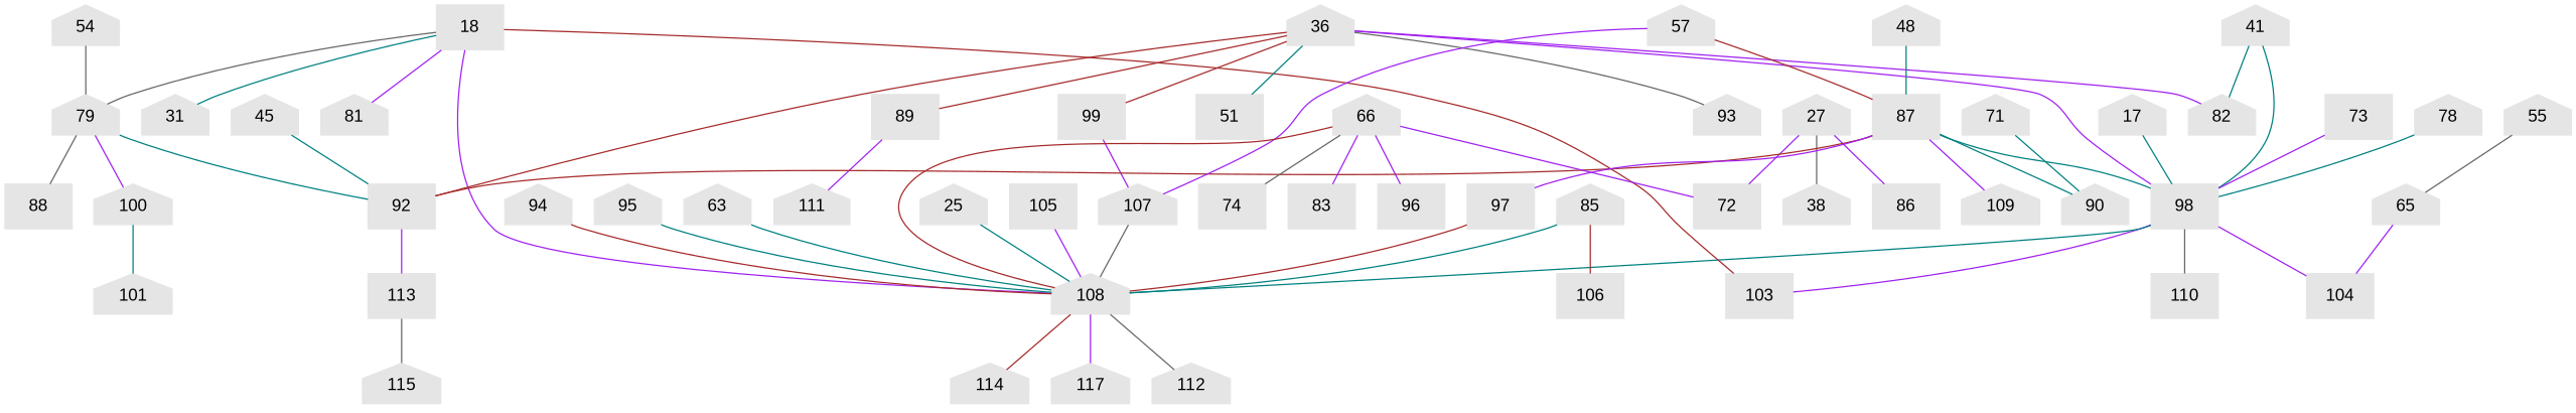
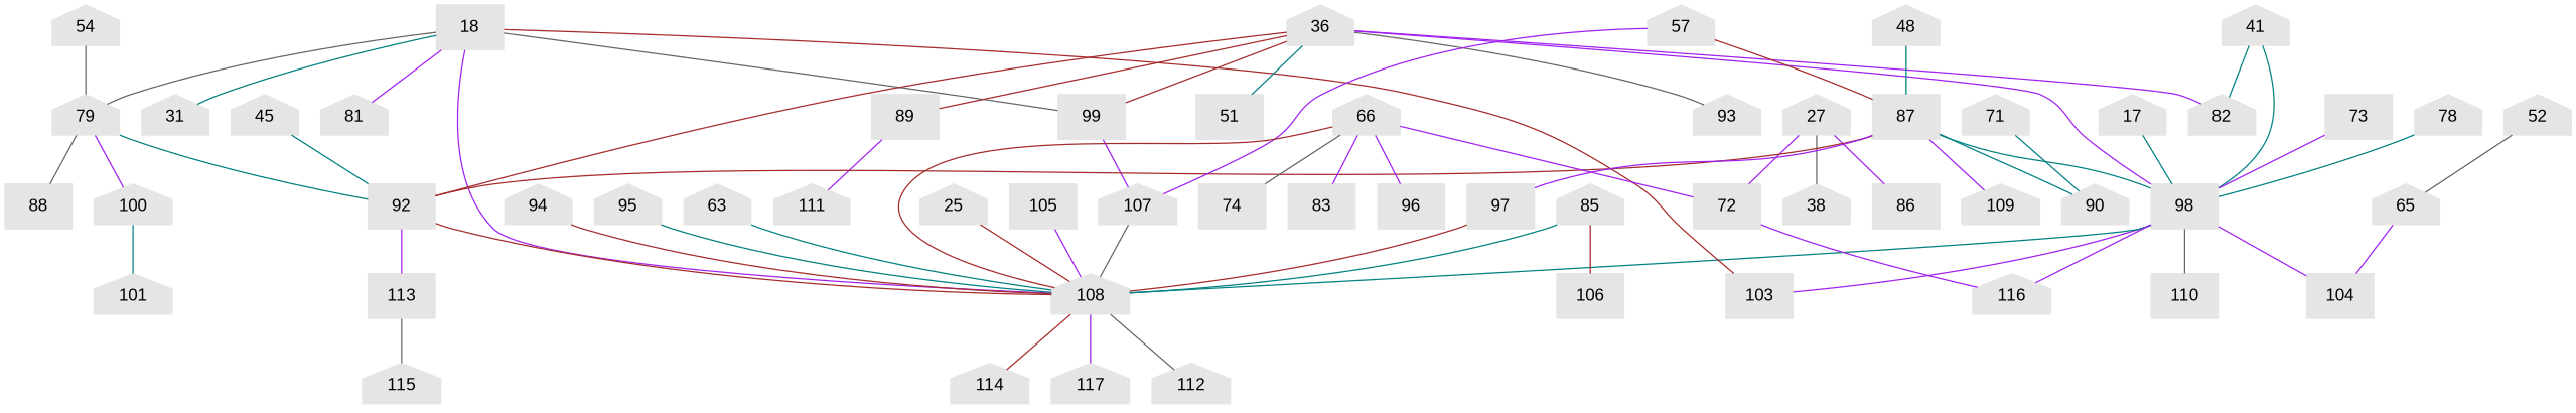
  graph {
    fontname="Liberation Sans"
    node [color=gray90 fontname="Liberation Sans" shape=house style=filled]
    edge [color=purple fontname="Liberation Sans"]
    98 [shape=box super="+28+29+42+19"]
    103 [shape=box super="+77"]
    108 [super="+47+76+102"]
    104 [shape=box super="+12"]
+   116
    110 [shape=box]
    17
    18 [shape=box super="+16"]
    31
    79 [super="+68"]
    81
    99 [shape=box super="+26"]
    92 [shape=box super="+20+43"]
    88 [shape=box]
    100 [super="+46+84+91"]
    107 [super="+15+75"]
    112
    114
    117
    25
    27 [super="+24"]
    38
    86 [shape=box]
    72 [shape=box]
    36 [super="+30+7"]
    51 [shape=box]
    82
    89 [shape=box]
    93
    111
    113 [shape=box super="+80"]
    41
    45
    48 [super="+39"]
    87 [shape=box super="+13+60"]
    90 [super="+61"]
    97 [shape=box super="+64"]
    109
    54
-   55
+   55 [label=52]
    65
    57
    63
    66 [super="+14+53+58"]
    74 [shape=box]
    83 [shape=box]
    96 [shape=box]
    71
    73 [shape=box]
    78 [super="+37"]
    101
    85
    106 [shape=box]
    115
    94 [super="+40"]
    95
    105 [shape=box]
    98 -- 103
    98 -- 108 [color=teal weight=5]
    98 -- 104
+   98 -- 116
    98 -- 110 [color=gray40]
    108 -- 112 [color=gray40]
    108 -- 114 [color=brown]
    108 -- 117
    17 -- 98 [color=teal]
    18 -- 103 [color=brown]
    18 -- 108 [weight=2]
    18 -- 31 [color=teal]
    18 -- 79 [color=gray40]
    18 -- 81
+   18 -- 99 [color=gray40 weight=2]
    79 -- 92 [color=teal]
    79 -- 88 [color=gray40]
    79 -- 100
    99 -- 107
+   92 -- 108 [color=brown]
    92 -- 113
    100 -- 101 [color=teal]
    107 -- 108 [color=gray40 weight=2]
-   25 -- 108 [color=teal]
+   25 -- 108 [color=brown]
    27 -- 38 [color=gray40]
    27 -- 86
    27 -- 72 [weight=2]
+   72 -- 116
    36 -- 98 [weight=3]
    36 -- 99 [color=brown]
    36 -- 92 [color=brown weight=2]
    36 -- 51 [color=teal]
    36 -- 82
    36 -- 89 [color=brown]
    36 -- 93 [color=gray40]
    89 -- 111
    113 -- 115 [color=gray40]
    41 -- 98 [color=teal]
    41 -- 82 [color=teal]
    45 -- 92 [color=teal]
    48 -- 87 [color=teal]
    87 -- 98 [color=teal weight=3]
    87 -- 92 [color=brown]
    87 -- 90 [color=teal]
    87 -- 97
    87 -- 109
    97 -- 108 [color=brown]
    54 -- 79 [color=gray40]
    55 -- 65 [color=gray40]
    65 -- 104
    57 -- 107
    57 -- 87 [color=brown]
    63 -- 108 [color=teal]
    66 -- 108 [color=brown]
    66 -- 72
    66 -- 74 [color=gray40]
    66 -- 83
    66 -- 96
    71 -- 90 [color=teal]
    73 -- 98
    78 -- 98 [color=teal]
    85 -- 108 [color=teal]
    85 -- 106 [color=brown]
    94 -- 108 [color=brown]
    95 -- 108 [color=teal]
    105 -- 108
  }
